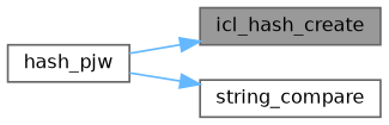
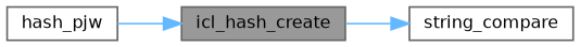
  digraph {
    rankdir=LR
    node [color=grey40 fillcolor=white fontname=Helvetica fontsize=10 shape=box style=filled]
    edge [color=steelblue1 fontname=Helvetica fontsize=10 labelfontname=Helvetica labelfontsize=10 style=solid]
    n1 [color=gray40 fillcolor=grey60 fontcolor=black height=0.2 label=icl_hash_create width=0.4]
    n2 [height=0.2 label=string_compare width=0.4]
    n3 [height=0.2 label=hash_pjw width=0.4]
-   n3 -> n2
+   n1 -> n2
    n3 -> n1
  }
